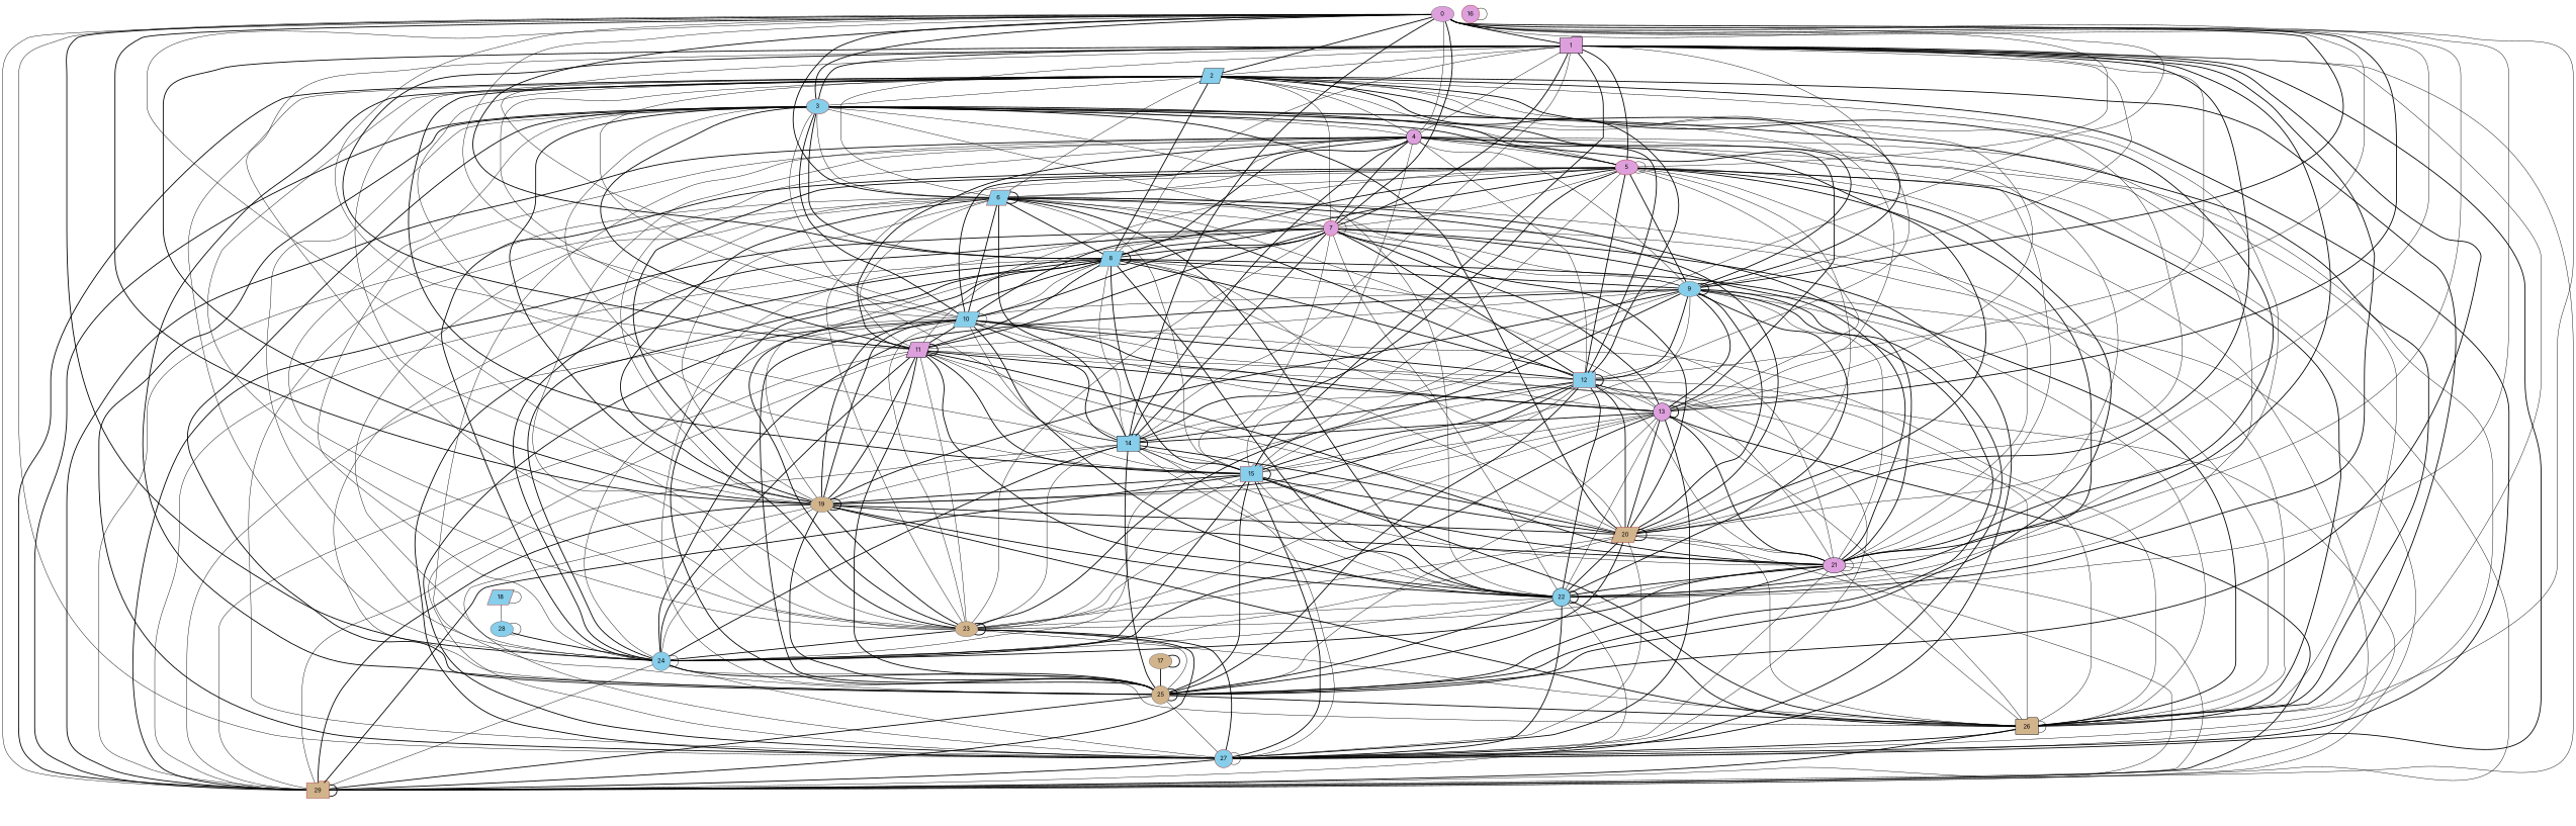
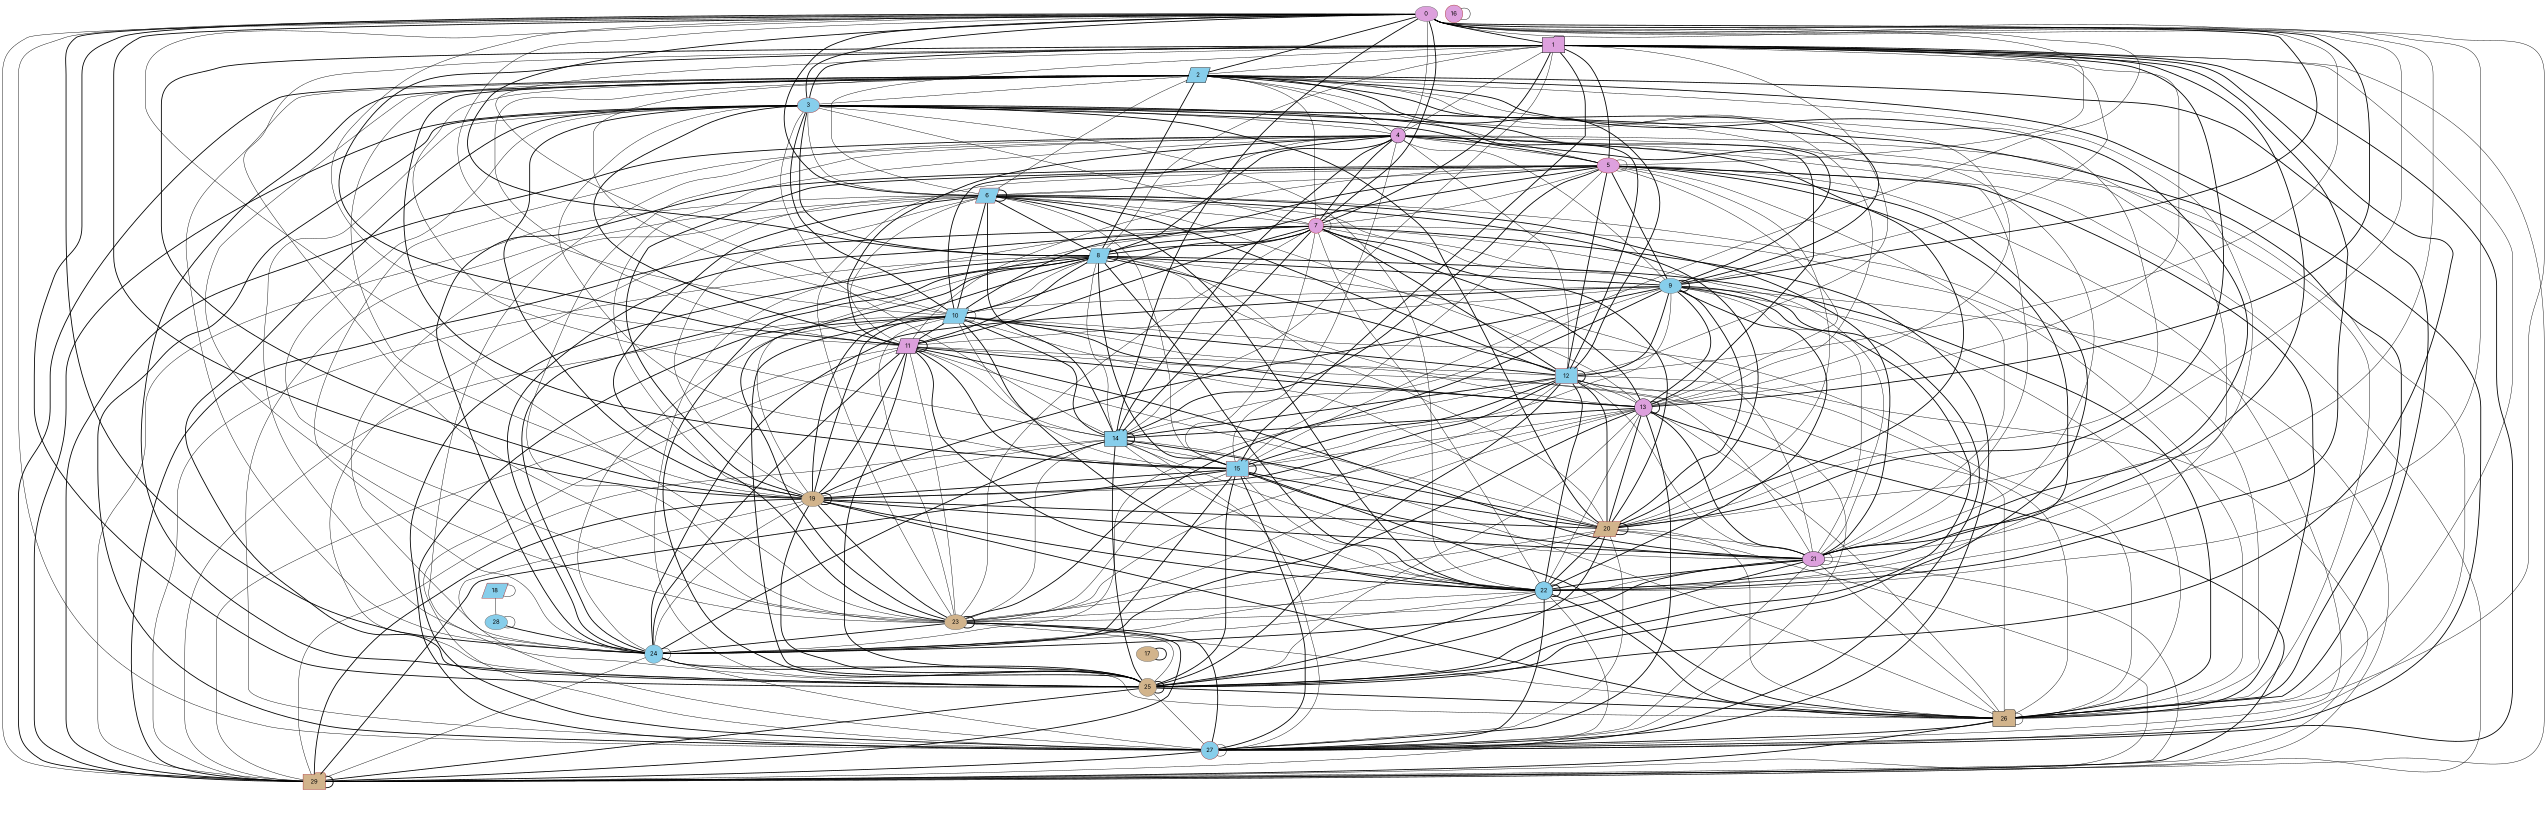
  graph {
    fontname=Inter
    node [color=brown fillcolor=skyblue fontname=Inter shape=ellipse style=filled]
    edge [fontname=Inter style=bold weight=6.31]
    0 [color=gray40 fillcolor=plum]
    1 [color=black fillcolor=plum shape=folder]
    2 [color=black shape=parallelogram]
    3
    4 [color=black fillcolor=plum shape=circle]
    5 [fillcolor=plum]
    6 [shape=parallelogram]
    7 [fillcolor=plum shape=circle]
    8 [color=gray40 shape=parallelogram]
    9 [color=gray40]
    10 [color=gray40 shape=parallelogram]
    11 [color=black fillcolor=plum shape=parallelogram]
    12 [shape=folder]
    13 [color=black fillcolor=plum shape=circle]
    14 [color=black shape=folder]
    15 [shape=folder]
    19 [color=gray40 fillcolor=tan]
    20 [fillcolor=tan shape=parallelogram]
    21 [color=black fillcolor=plum]
    22 [color=black shape=circle]
    23 [color=gray40 fillcolor=tan]
    24 [color=gray40 shape=circle]
    25 [color=gray40 fillcolor=tan shape=circle]
    26 [color=black fillcolor=tan shape=folder]
    27 [shape=circle]
    29 [fillcolor=tan shape=folder]
    16 [fillcolor=plum shape=circle]
    17 [color=gray40 fillcolor=tan]
    18 [shape=parallelogram]
    28 [color=gray40]
    0 -- 1 [weight=4.19]
    0 -- 2 [weight=6.76]
    0 -- 3 [weight=1.15]
    0 -- 4 [style=solid weight=2.17]
    0 -- 5 [style=solid weight=8.89]
    0 -- 6 [weight=4.4]
    0 -- 7 [weight=5.81]
    0 -- 8 [weight=2.92]
    0 -- 9 [weight=4.9]
    0 -- 10 [style=solid weight=3.7]
    0 -- 11 [style=solid weight=3.25]
    0 -- 12 [style=solid weight=4.13]
    0 -- 13 [weight=5.95]
    0 -- 14 [weight=3.26]
    0 -- 15 [style=solid weight=3.73]
    0 -- 19 [weight=8.27]
    0 -- 20 [style=solid weight=5.2]
    0 -- 21 [style=solid weight=3.69]
    0 -- 22 [style=solid weight=8.26]
    0 -- 23 [style=solid weight=1.47]
    0 -- 24 [weight=3.85]
-   17 -- 25 [weight=3.17]
+   0 -- 25 [weight=3.17]
    0 -- 26 [style=solid weight=3.44]
    0 -- 27 [style=solid weight=8.16]
    0 -- 29 [style=solid weight=7.09]
    1 -- 2 [style=solid weight=6.63]
    1 -- 3 [weight=3.47]
    1 -- 4 [style=solid weight=1.98]
    1 -- 5 [weight=4.13]
    1 -- 6 [style=solid weight=6.59]
    1 -- 7 [weight=4.18]
    1 -- 8 [style=solid weight=6.58]
    1 -- 9 [style=solid weight=1.59]
    1 -- 10 [style=solid weight=6.72]
    1 -- 11 [weight=8.93]
    1 -- 12 [style=solid weight=7.51]
    1 -- 13 [style=solid weight=6.42]
    1 -- 14 [style=solid weight=6.07]
    1 -- 15 [weight=8.85]
    1 -- 19 [weight=7.49]
    1 -- 20 [weight=1.71]
    1 -- 21 [weight=6.32]
    1 -- 22 [weight=1.75]
    1 -- 23 [style=solid weight=7.53]
    1 -- 25 [weight=6.99]
    1 -- 26 [style=solid weight=4.07]
    1 -- 27 [weight=2.78]
    1 -- 29 [style=solid weight=4.36]
    2 -- 3 [style=solid weight=7.88]
    2 -- 4 [style=solid weight=4.13]
    2 -- 5 [style=solid weight=3.98]
    2 -- 6 [style=solid weight=2.38]
    2 -- 7 [style=solid weight=5.54]
    2 -- 8 [weight=4.36]
    2 -- 9 [weight=3.74]
    2 -- 10 [style=solid weight=4.96]
    2 -- 11 [style=solid weight=6.0]
    2 -- 12 [weight=3.81]
    2 -- 13 [style=solid weight=3.42]
    2 -- 14 [style=solid weight=7.05]
    2 -- 15 [weight=6.93]
    2 -- 19 [style=solid weight=5.6]
    2 -- 20 [style=solid weight=8.26]
    2 -- 21 [weight=7.95]
    2 -- 22 [style=solid weight=6.7]
    2 -- 23 [style=solid weight=5.6]
    2 -- 24 [style=solid weight=5.37]
    2 -- 25
    2 -- 26 [weight=8.61]
    2 -- 27 [weight=2.94]
    2 -- 29 [weight=7.75]
    3 -- 4 [style=solid weight=2.44]
    3 -- 5 [weight=5.73]
    3 -- 6 [style=solid weight=7.0]
    3 -- 7 [style=solid weight=7.93]
    3 -- 8 [weight=8.37]
    3 -- 9 [weight=4.99]
    3 -- 10 [weight=4.72]
    3 -- 11 [weight=4.01]
    3 -- 12 [weight=2.64]
    3 -- 13 [style=solid weight=5.44]
    3 -- 14 [style=solid weight=4.15]
    3 -- 15 [style=solid weight=6.47]
    3 -- 19 [weight=5.15]
    3 -- 20 [weight=8.18]
    3 -- 21 [style=solid weight=8.61]
    3 -- 22 [style=solid weight=7.75]
    3 -- 23 [style=solid weight=9.0]
    3 -- 24 [style=solid]
    3 -- 25 [weight=2.46]
    3 -- 26 [weight=7.43]
    3 -- 27 [weight=4.07]
    3 -- 29 [weight=6.47]
    4 -- 5 [style=solid weight=6.09]
    4 -- 6 [style=solid weight=8.92]
    4 -- 7 [weight=6.86]
    4 -- 8 [weight=3.92]
    4 -- 9 [style=solid weight=7.22]
    4 -- 10 [weight=7.52]
    4 -- 11 [weight=1.59]
    4 -- 12 [style=solid weight=4.15]
    4 -- 13 [weight=8.51]
    4 -- 14 [weight=7.8]
    4 -- 15 [style=solid weight=6.15]
    4 -- 19 [style=solid weight=4.06]
    4 -- 20 [weight=4.43]
    4 -- 21 [style=solid weight=7.98]
    4 -- 22 [style=solid weight=7.8]
    4 -- 23 [style=solid weight=7.9]
    4 -- 24 [style=solid weight=5.57]
    4 -- 25 [style=solid weight=2.59]
    4 -- 26 [style=solid weight=4.61]
    4 -- 27 [style=solid weight=8.11]
    4 -- 29 [weight=5.08]
    5 -- 5 [style=solid weight=3.01]
    5 -- 6 [style=solid weight=1.91]
    5 -- 7 [style=solid weight=3.65]
    5 -- 8 [weight=4.21]
    5 -- 9 [weight=1.05]
    5 -- 10 [weight=6.93]
    5 -- 11 [style=solid weight=6.64]
    5 -- 12 [weight=5.57]
    5 -- 13 [style=solid weight=5.04]
    5 -- 14 [weight=1.23]
    5 -- 15 [style=solid weight=6.21]
    5 -- 19 [weight=4.95]
    5 -- 20 [style=solid weight=5.81]
    5 -- 21 [style=solid weight=3.84]
    5 -- 22 [weight=8.33]
    5 -- 23 [style=solid weight=3.14]
    5 -- 24 [weight=1.11]
    5 -- 25 [weight=6.2]
    5 -- 26 [weight=1.72]
    5 -- 27 [style=solid weight=4.5]
    5 -- 29 [style=solid weight=8.33]
    6 -- 6 [weight=2.83]
    6 -- 7 [style=solid weight=6.93]
    6 -- 8 [weight=1.25]
    6 -- 9 [style=solid weight=6.39]
    6 -- 10 [weight=2.22]
    6 -- 11 [style=solid weight=6.72]
    6 -- 12 [weight=7.08]
    6 -- 13 [style=solid weight=6.32]
    6 -- 14 [weight=2.5]
    6 -- 15 [style=solid weight=3.31]
    6 -- 19 [style=solid weight=7.54]
    6 -- 20 [weight=6.66]
    6 -- 21 [weight=2.96]
    6 -- 22 [weight=3.79]
    6 -- 23 [weight=3.55]
    6 -- 24 [style=solid weight=7.44]
    6 -- 25 [style=solid weight=1.26]
    6 -- 26 [style=solid weight=6.18]
    6 -- 27 [style=solid weight=6.82]
    6 -- 29 [style=solid weight=8.83]
    7 -- 7 [style=solid weight=3.47]
    7 -- 8 [weight=1.23]
    7 -- 9 [style=solid weight=3.65]
    7 -- 10 [weight=5.18]
    7 -- 11 [weight=4.65]
    7 -- 12 [weight=8.27]
    7 -- 13 [weight=8.5]
    7 -- 14 [weight=6.93]
    7 -- 15 [style=solid weight=1.86]
    7 -- 19 [style=solid weight=5.11]
    7 -- 20 [weight=3.14]
-   7 -- 21 [weight=8.9]
+   7 -- 21 [style=solid weight=8.9]
    7 -- 22 [style=solid weight=4.13]
    7 -- 23 [style=solid weight=4.4]
    7 -- 24 [weight=8.77]
    7 -- 25 [style=solid weight=3.15]
    7 -- 26 [style=solid weight=5.11]
    7 -- 27 [weight=5.82]
    7 -- 29 [weight=1.96]
    8 -- 8 [weight=5.08]
    8 -- 9 [weight=7.91]
    8 -- 10 [style=solid weight=5.22]
    8 -- 11 [weight=4.29]
    8 -- 12 [weight=4.83]
    8 -- 13 [style=solid weight=3.99]
    8 -- 14 [style=solid weight=7.58]
    8 -- 15 [weight=4.32]
    8 -- 19 [weight=5.03]
    8 -- 20 [style=solid weight=8.17]
    8 -- 21 [style=solid weight=5.01]
    8 -- 22 [weight=6.77]
    8 -- 23 [weight=4.44]
    8 -- 24 [weight=4.45]
    8 -- 25 [weight=5.85]
    8 -- 26 [weight=7.88]
    8 -- 27 [weight=4.83]
    8 -- 29 [style=solid weight=7.91]
    9 -- 9 [weight=5.15]
    9 -- 10 [style=solid weight=4.69]
    9 -- 11 [style=solid weight=6.3]
    9 -- 12 [weight=5.36]
    9 -- 13 [weight=8.27]
    9 -- 14 [style=solid weight=6.67]
    9 -- 15 [style=solid weight=6.73]
    9 -- 19 [weight=6.58]
    9 -- 20 [weight=8.65]
    9 -- 21 [style=solid weight=7.3]
    9 -- 22 [weight=6.72]
    9 -- 23 [weight=3.25]
    9 -- 24 [weight=4.64]
    9 -- 25 [weight=4.47]
    9 -- 26 [style=solid weight=5.45]
    9 -- 27 [weight=3.83]
    9 -- 29 [style=solid weight=2.53]
    10 -- 10 [style=solid weight=7.99]
    10 -- 11 [weight=1.09]
    10 -- 12 [weight=1.64]
    10 -- 13 [weight=5.4]
    10 -- 14 [weight=3.03]
    10 -- 15 [style=solid weight=8.08]
    10 -- 19 [weight=6.87]
    10 -- 20 [style=solid weight=6.38]
    10 -- 21 [style=solid weight=8.02]
    10 -- 22 [weight=1.06]
    10 -- 23 [style=solid weight=1.34]
    10 -- 24 [style=solid weight=1.41]
    10 -- 25 [weight=7.36]
    10 -- 26 [style=solid weight=8.61]
    10 -- 27 [weight=7.28]
    10 -- 29 [style=solid weight=5.13]
    11 -- 11 [weight=1.8]
    11 -- 12 [style=solid weight=8.18]
    11 -- 13 [weight=6.69]
    11 -- 14 [style=solid weight=4.89]
    11 -- 15 [weight=3.53]
    11 -- 19 [weight=1.19]
    11 -- 20 [style=solid weight=7.54]
    11 -- 21 [weight=2.17]
    11 -- 22 [weight=3.95]
    11 -- 23 [style=solid weight=3.92]
    11 -- 24 [weight=5.61]
    11 -- 25 [weight=7.81]
    11 -- 26 [style=solid weight=1.93]
    11 -- 27 [style=solid weight=3.33]
    11 -- 29 [style=solid weight=7.07]
    12 -- 12 [weight=1.48]
    12 -- 13 [style=solid weight=3.06]
    12 -- 14 [weight=5.51]
    12 -- 15 [weight=8.02]
    12 -- 19 [weight=1.44]
    12 -- 20 [weight=7.48]
    12 -- 21 [style=solid weight=2.34]
    12 -- 22 [weight=4.69]
    12 -- 23 [style=solid weight=7.33]
    12 -- 24 [style=solid weight=3.03]
    12 -- 25 [weight=5.1]
    12 -- 26 [style=solid weight=8.78]
    12 -- 27 [style=solid weight=3.61]
    12 -- 29 [style=solid weight=2.23]
    13 -- 13 [weight=2.77]
    13 -- 14 [weight=6.84]
    13 -- 15 [style=solid weight=8.76]
    13 -- 19 [style=solid weight=6.01]
    13 -- 20 [weight=1.61]
    13 -- 21 [weight=8.03]
    13 -- 22 [style=solid weight=4.73]
    13 -- 23 [style=solid weight=4.78]
    13 -- 24 [weight=4.95]
    13 -- 25 [style=solid weight=8.03]
    13 -- 26 [style=solid weight=1.37]
    13 -- 27 [weight=8.07]
    13 -- 29 [weight=4.9]
    14 -- 14 [weight=7.09]
    14 -- 15 [style=solid weight=4.01]
    14 -- 19 [style=solid weight=5.21]
    14 -- 20 [weight=2.46]
    14 -- 21 [style=solid]
    14 -- 22 [style=solid weight=4.0]
    14 -- 23 [style=solid weight=4.47]
    14 -- 24 [weight=1.7]
    14 -- 25 [weight=7.56]
+   14 -- 26 [style=solid weight=4.88]
    14 -- 27 [style=solid weight=1.61]
    14 -- 29 [style=solid weight=6.52]
    15 -- 15 [weight=7.49]
    15 -- 19 [weight=7.95]
    15 -- 20 [weight=2.65]
    15 -- 21 [weight=7.02]
    15 -- 22 [style=solid weight=7.56]
    15 -- 23 [style=solid weight=2.09]
    15 -- 24 [weight=5.8]
    15 -- 25
    15 -- 26 [weight=3.5]
    15 -- 27 [weight=5.34]
    15 -- 29 [weight=2.63]
    19 -- 19 [weight=1.7]
    19 -- 20 [weight=8.65]
    19 -- 21 [weight=8.6]
    19 -- 22 [weight=4.56]
    19 -- 23 [weight=1.39]
    19 -- 24 [style=solid weight=6.34]
    19 -- 25 [weight=3.41]
    19 -- 26 [weight=5.99]
    19 -- 27 [style=solid weight=3.87]
    19 -- 29 [weight=2.19]
    20 -- 20 [weight=6.46]
    20 -- 21 [style=solid weight=1.74]
    20 -- 22 [weight=3.27]
    20 -- 23 [style=solid weight=6.83]
    20 -- 24 [style=solid weight=1.87]
    20 -- 25 [weight=2.2]
    20 -- 26 [style=solid weight=6.44]
    20 -- 27 [style=solid weight=4.04]
    20 -- 29 [style=solid weight=2.94]
    21 -- 21 [style=solid weight=5.57]
    21 -- 22 [weight=6.58]
    21 -- 23 [style=solid weight=6.02]
    21 -- 24 [weight=4.24]
    21 -- 25 [weight=1.9]
    21 -- 26 [style=solid weight=3.43]
    21 -- 27 [style=solid weight=2.93]
    21 -- 29 [style=solid weight=4.5]
    22 -- 22 [weight=3.1]
    22 -- 23 [style=solid weight=1.15]
    22 -- 24 [style=solid weight=7.82]
    22 -- 25 [weight=5.62]
    22 -- 26 [weight=6.71]
    22 -- 27 [weight=3.92]
    22 -- 29 [style=solid weight=6.57]
    23 -- 23 [weight=8.93]
    23 -- 24 [weight=8.84]
    23 -- 25 [style=solid weight=4.85]
    23 -- 26 [style=solid weight=1.18]
    23 -- 27 [weight=5.46]
    23 -- 29 [weight=1.62]
    24 -- 24 [style=solid weight=5.52]
    24 -- 25 [weight=8.59]
    24 -- 26 [style=solid]
    24 -- 27 [style=solid weight=8.74]
    24 -- 29 [style=solid weight=2.34]
    25 -- 25 [weight=3.28]
    25 -- 26 [weight=4.2]
    25 -- 27 [style=solid weight=8.41]
    25 -- 29 [weight=8.89]
    26 -- 26 [style=solid weight=4.37]
    26 -- 27 [weight=8.09]
    26 -- 29 [weight=7.25]
    27 -- 27 [style=solid weight=2.63]
    27 -- 29 [weight=8.02]
    29 -- 29 [weight=5.66]
    16 -- 16 [style=solid weight=3.7]
    17 -- 17 [weight=7.68]
    18 -- 18 [style=solid weight=4.4]
    18 -- 28 [style=solid weight=6.34]
    28 -- 24 [weight=5.01]
    28 -- 28 [style=solid weight=2.16]
  }
